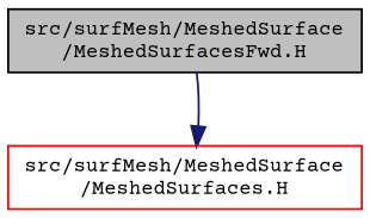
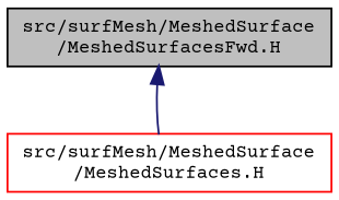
  digraph {
    fontname="Courier Prime"
    node [fontname="Courier Prime" fontsize=10 shape=record]
    n1 [color=black fillcolor=grey75 fontcolor=black height=0.2 label="src/surfMesh/MeshedSurface\l/MeshedSurfacesFwd.H" style=filled width=0.4]
    n2 [color=red height=0.2 label="src/surfMesh/MeshedSurface\l/MeshedSurfaces.H" width=0.4]
-   n2 -> n1 [color=midnightblue dir=back fontname="Courier Prime" fontsize=10 labelfontname=FreeSans labelfontsize=10 style=solid]
+   n1 -> n2 [color=midnightblue dir=back fontname="Courier Prime" fontsize=10 labelfontname=FreeSans labelfontsize=10 style=solid]
  }
